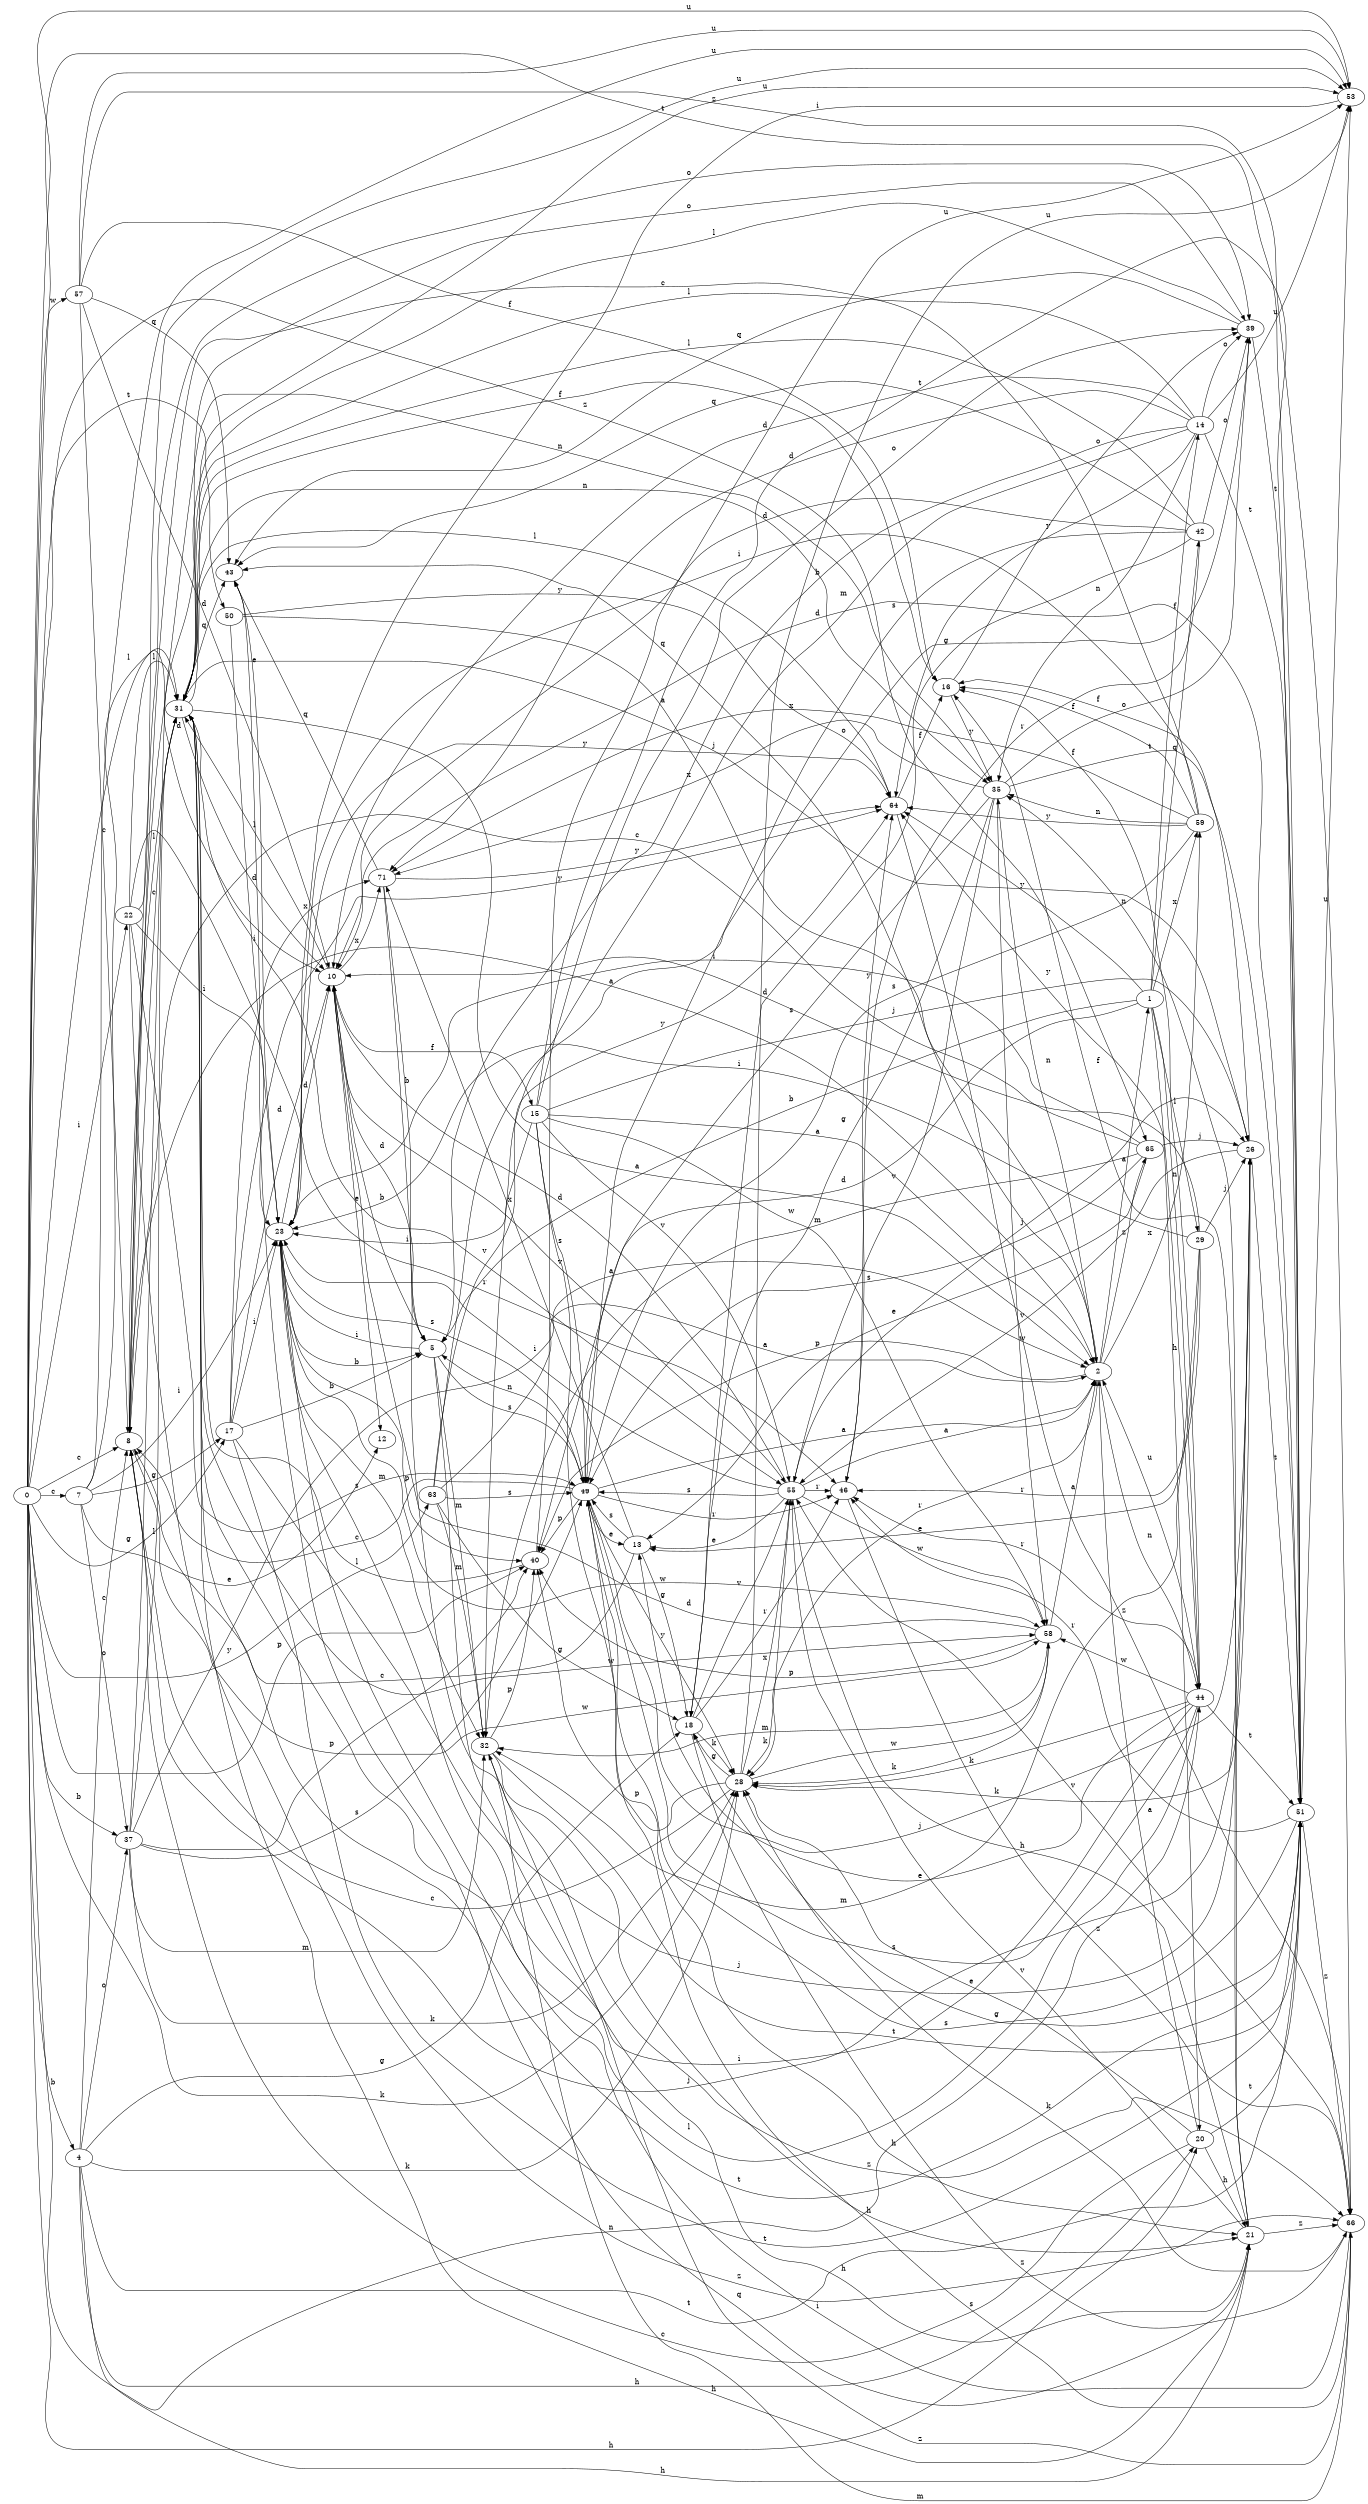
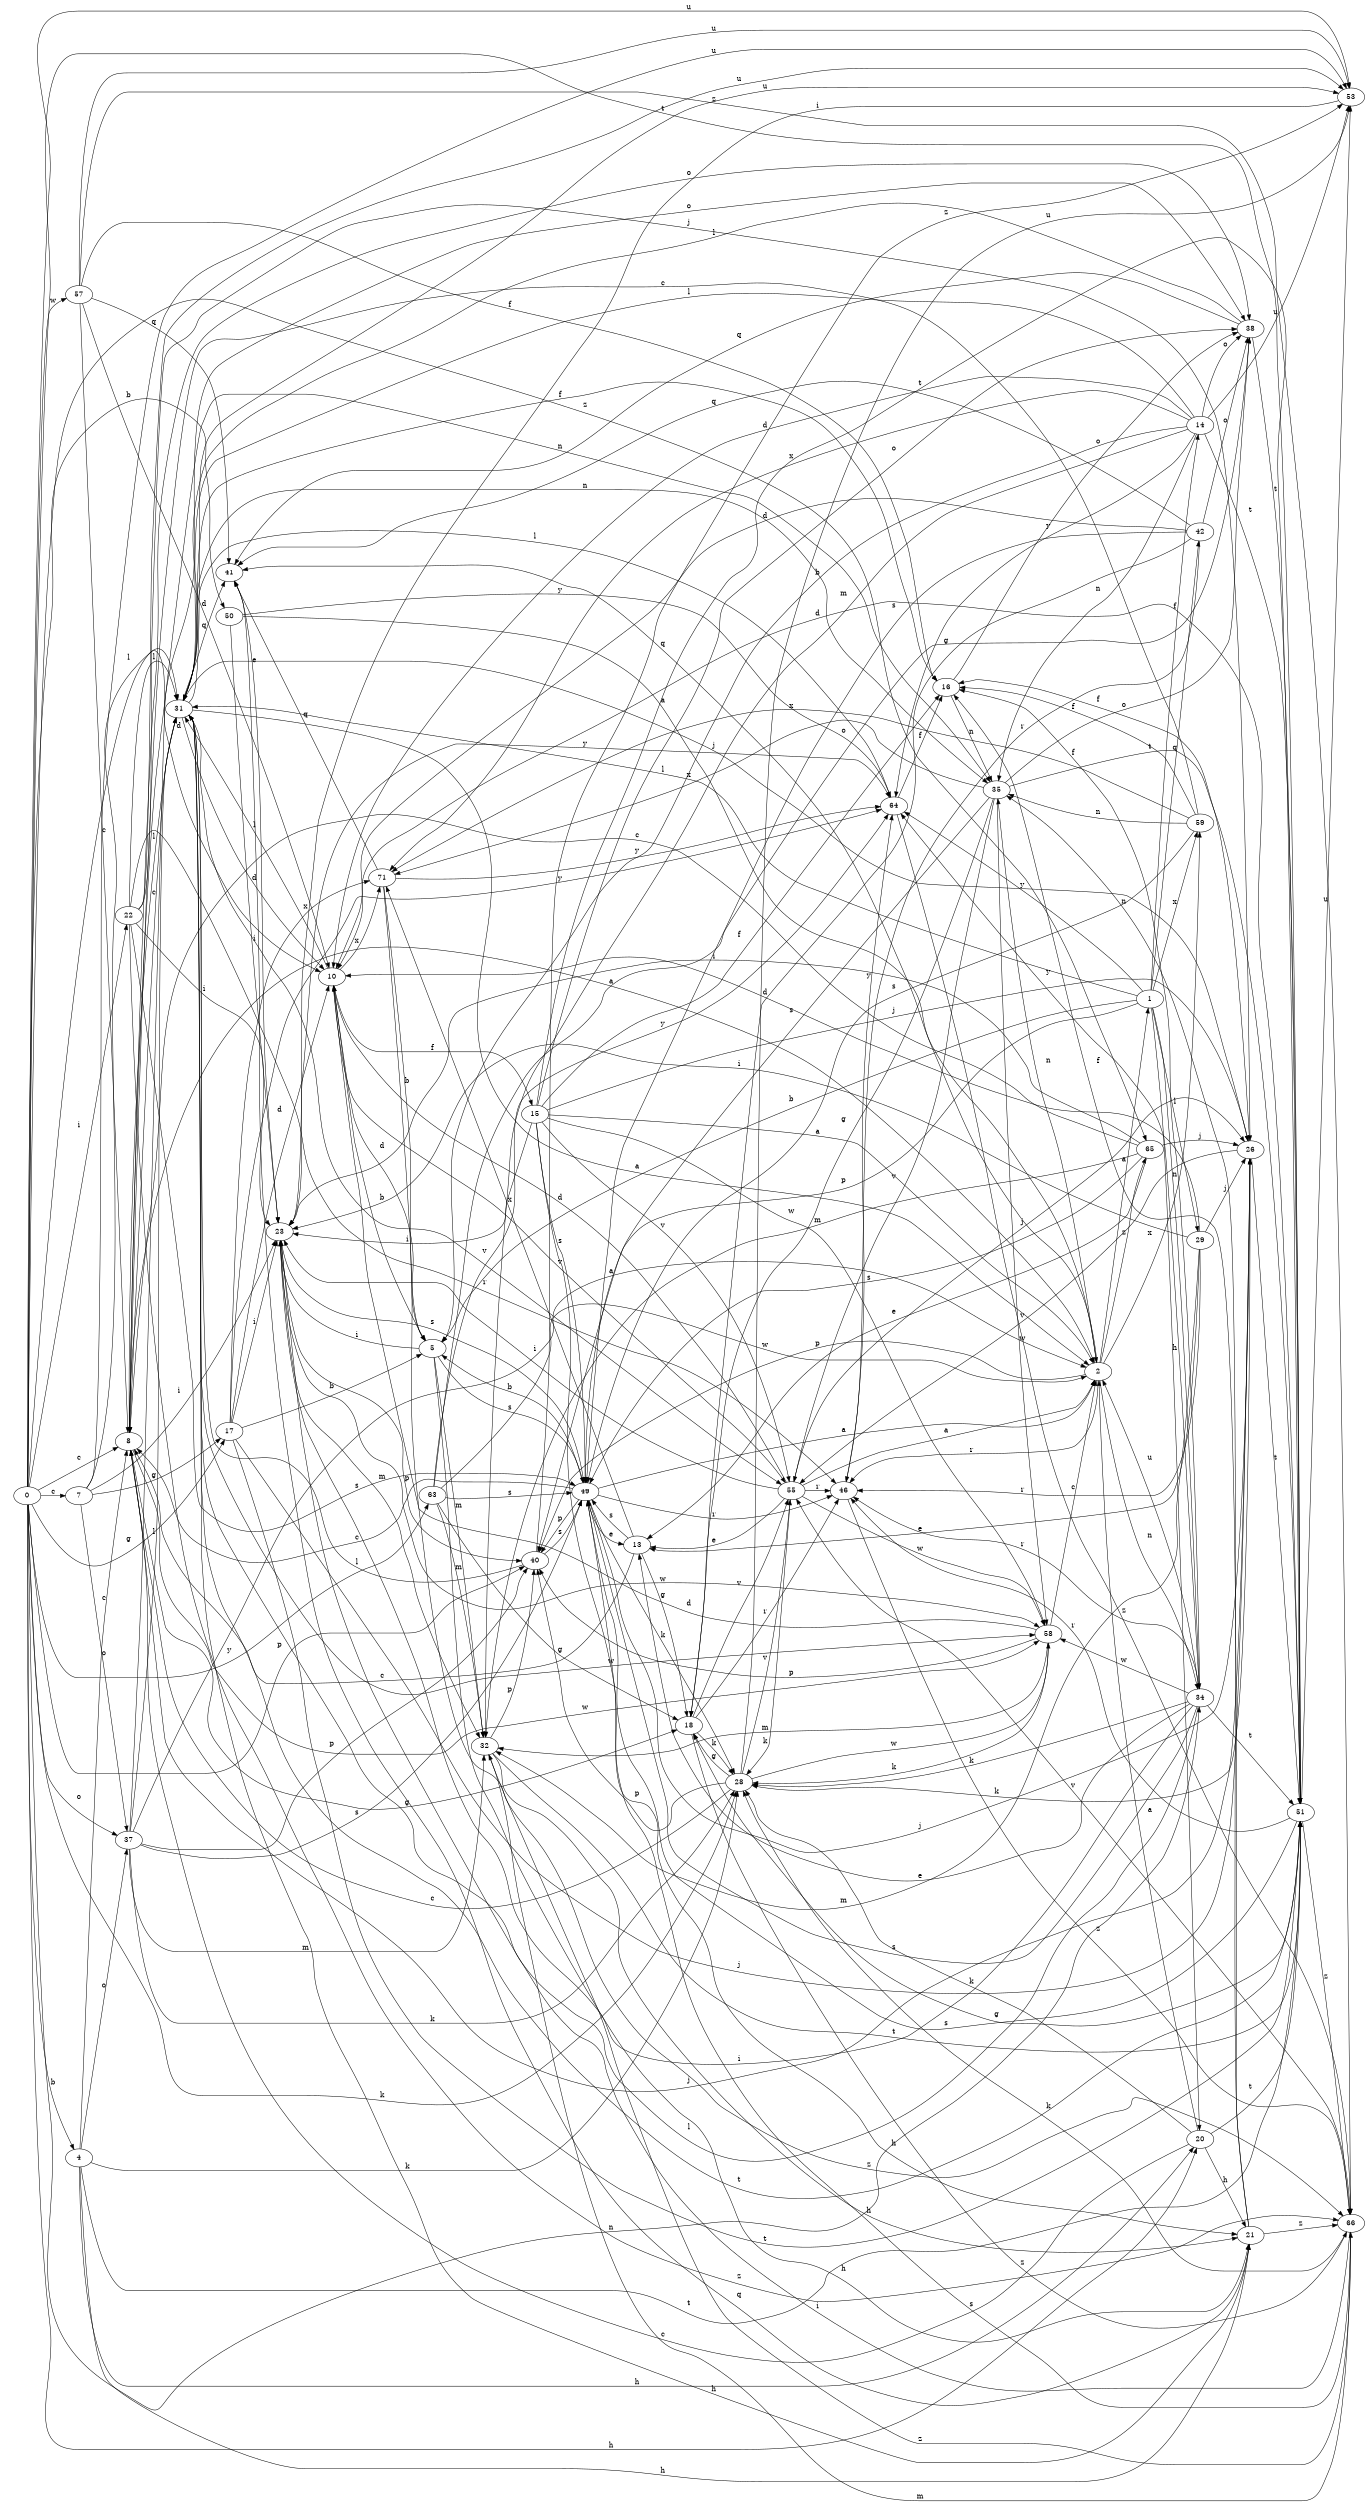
  strict digraph {
    rankdir=LR
    0
    4
    7
    8
    10
    17
    20
    22
    28
-   34 [label=44]
+   34
    37
    40
    50
    51
    53
    57
    63
    65
    21
    31
    23
-   12
    2
    35
    18
    26
-   38 [label=39]
+   38
    58
    5
    15
    55
    n32 [label=71]
    64
    46
    49
    66
    13
    16
    32
-   43
+   43 [label=41]
    1
    14
    29
    42
    59
    0 -> 4 [label=b]
    0 -> 7 [label=c]
    0 -> 8 [label=c]
    0 -> 10 [label=d]
    0 -> 17 [label=g]
    0 -> 20 [label=h]
    0 -> 22 [label=i]
    0 -> 28 [label=k]
    0 -> 34 [label=n]
-   0 -> 37 [label=b]
+   0 -> 37 [label=o]
    0 -> 40 [label=p]
-   0 -> 50 [label=t]
+   0 -> 50 [label=b]
    0 -> 51 [label=t]
    0 -> 53 [label=u]
    0 -> 57 [label=w]
    0 -> 63 [label=y]
    0 -> 65 [label=z]
    4 -> 8 [label=c]
    4 -> 20 [label=h]
    4 -> 28 [label=k]
    4 -> 37 [label=o]
    4 -> 51 [label=t]
    4 -> 21 [label=h]
    7 -> 17 [label=g]
    7 -> 37 [label=o]
    7 -> 53 [label=u]
    7 -> 31 [label=l]
    7 -> 23 [label=i]
-   7 -> 12 [label=e]
    8 -> 31 [label=l]
    8 -> 2 [label=a]
    8 -> 35 [label=n]
-   4 -> 18 [label=g]
+   8 -> 18 [label=g]
    8 -> 26 [label=j]
    8 -> 38 [label=o]
    8 -> 58 [label=w]
    10 -> 31 [label=l]
-   10 -> 12 [label=e]
    10 -> 5 [label=b]
    10 -> 15 [label=f]
    10 -> 55 [label=v]
    10 -> n32 [label=x]
    17 -> 10 [label=d]
    17 -> 51 [label=t]
    17 -> 23 [label=i]
    17 -> 26 [label=j]
    17 -> 5 [label=b]
    17 -> n32 [label=x]
    17 -> 64 [label=y]
    20 -> 8 [label=c]
-   20 -> 28 [label=e]
+   20 -> 28 [label=k]
    20 -> 51 [label=t]
    20 -> 21 [label=h]
    20 -> 2 [label=a]
    22 -> 53 [label=u]
    22 -> 31 [label=l]
    22 -> 23 [label=i]
+   22 -> 26 [label=j]
    22 -> 46 [label=r]
    22 -> 49 [label=s]
    22 -> 66 [label=z]
    28 -> 8 [label=c]
    28 -> 40 [label=p]
    28 -> 53 [label=u]
    28 -> 18 [label=g]
    28 -> 58 [label=w]
-   28 -> 55 [label=x]
+   28 -> 55 [label=v]
    34 -> 28 [label=k]
    34 -> 51 [label=t]
    34 -> 31 [label=l]
    34 -> 23 [label=i]
    34 -> 2 [label=u]
    34 -> 58 [label=w]
    34 -> 64 [label=y]
    34 -> 46 [label=r]
    34 -> 49 [label=s]
    34 -> 13 [label=e]
    34 -> 16 [label=f]
    37 -> 28 [label=k]
    37 -> 40 [label=p]
    37 -> 31 [label=l]
    37 -> 2 [label=a]
    37 -> 38 [label=o]
    37 -> 49 [label=s]
    37 -> 32 [label=m]
-   40 -> 53 [label=u]
+   40 -> 53 [label=z]
    40 -> 31 [label=l]
-   55 -> 49 [label=s]
+   40 -> 49 [label=s]
    50 -> 23 [label=i]
    50 -> 2 [label=a]
    50 -> 64 [label=y]
    51 -> 10 [label=d]
    51 -> 53 [label=u]
    51 -> 18 [label=g]
    51 -> 46 [label=r]
    51 -> 49 [label=s]
    51 -> 66 [label=z]
    53 -> 23 [label=i]
    57 -> 8 [label=c]
    57 -> 10 [label=d]
    57 -> 53 [label=u]
    57 -> 66 [label=z]
    57 -> 16 [label=f]
    57 -> 43 [label=q]
-   63 -> 2 [label=a]
+   63 -> 2 [label=w]
    63 -> 18 [label=g]
    63 -> 38 [label=o]
    63 -> 64 [label=y]
    63 -> 49 [label=s]
    63 -> 32 [label=m]
    65 -> 8 [label=c]
    65 -> 23 [label=i]
    65 -> 26 [label=j]
    65 -> 49 [label=s]
    65 -> 13 [label=e]
    65 -> 32 [label=m]
    21 -> 35 [label=n]
-   21 -> 55 [label=v]
    21 -> 66 [label=z]
    21 -> 16 [label=f]
    21 -> 43 [label=q]
    31 -> 8 [label=c]
    31 -> 10 [label=d]
    31 -> 51 [label=t]
    31 -> 53 [label=u]
    31 -> 21 [label=h]
    31 -> 2 [label=a]
    31 -> 35 [label=n]
    31 -> 26 [label=j]
    31 -> 58 [label=w]
    31 -> 55 [label=v]
    31 -> 16 [label=f]
    31 -> 43 [label=q]
-   23 -> 10 [label=d]
    23 -> 40 [label=p]
    23 -> 58 [label=w]
-   23 -> 5 [label=b]
    23 -> 64 [label=y]
    23 -> 49 [label=s]
    23 -> 32 [label=m]
    2 -> 34 [label=n]
    2 -> 40 [label=p]
    2 -> 65 [label=z]
    2 -> 35 [label=n]
-   2 -> 28 [label=r]
+   2 -> 46 [label=r]
    2 -> 43 [label=q]
    2 -> 1 [label=a]
    2 -> 59 [label=x]
    35 -> 51 [label=t]
    35 -> 18 [label=g]
    35 -> 38 [label=o]
    35 -> 58 [label=w]
    35 -> 55 [label=v]
    35 -> n32 [label=x]
    35 -> 49 [label=s]
    18 -> 28 [label=k]
    18 -> 55 [label=v]
    18 -> 46 [label=r]
    18 -> 66 [label=z]
    26 -> 28 [label=k]
    26 -> 51 [label=t]
    26 -> 55 [label=v]
    26 -> 16 [label=f]
    38 -> 51 [label=t]
    38 -> 31 [label=l]
    38 -> 43 [label=q]
    58 -> 10 [label=d]
    58 -> 28 [label=k]
    58 -> 40 [label=p]
-   58 -> 2 [label=a]
+   58 -> 2 [label=c]
    58 -> 32 [label=m]
    5 -> 10 [label=d]
    5 -> 21 [label=h]
    5 -> 23 [label=i]
    5 -> 49 [label=s]
    5 -> 32 [label=m]
    15 -> 51 [label=t]
    15 -> 21 [label=h]
    15 -> 23 [label=i]
    15 -> 2 [label=a]
    15 -> 26 [label=j]
    15 -> 38 [label=o]
    15 -> 58 [label=w]
    15 -> 55 [label=v]
    15 -> 49 [label=s]
+   15 -> 16 [label=f]
    55 -> 10 [label=d]
    55 -> 28 [label=k]
-   55 -> 21 [label=h]
    55 -> 23 [label=i]
    55 -> 2 [label=a]
    55 -> 26 [label=j]
    55 -> 58 [label=w]
    55 -> 46 [label=r]
    55 -> 13 [label=e]
    n32 -> 5 [label=b]
    n32 -> 64 [label=y]
    n32 -> 66 [label=z]
    n32 -> 43 [label=q]
    64 -> 31 [label=l]
    64 -> 66 [label=z]
    64 -> 16 [label=f]
    46 -> 64 [label=y]
    46 -> 66 [label=z]
    49 -> 8 [label=c]
-   49 -> 28 [label=y]
+   49 -> 28 [label=k]
    49 -> 40 [label=p]
    49 -> 2 [label=a]
    49 -> 26 [label=j]
-   49 -> 5 [label=n]
+   49 -> 5 [label=b]
    49 -> 46 [label=r]
    49 -> 13 [label=e]
    66 -> 28 [label=k]
    66 -> 23 [label=i]
    66 -> 55 [label=v]
    66 -> 49 [label=s]
    66 -> 32 [label=m]
    13 -> 8 [label=c]
    13 -> 18 [label=g]
    13 -> n32 [label=x]
    13 -> 49 [label=s]
-   16 -> 35 [label=y]
+   16 -> 35 [label=n]
    16 -> 38 [label=o]
    32 -> 40 [label=p]
    32 -> 51 [label=t]
    32 -> 21 [label=h]
    32 -> 66 [label=z]
    43 -> 23 [label=e]
    1 -> 20 [label=h]
    1 -> 34 [label=n]
-   1 -> 40 [label=d]
-   42 -> 31 [label=l]
+   1 -> 40 [label=p]
+   1 -> 31 [label=l]
    1 -> 5 [label=b]
    1 -> 64 [label=y]
    1 -> 14 [label=f]
    1 -> 29 [label=l]
    1 -> 42 [label=q]
    1 -> 59 [label=x]
    14 -> 10 [label=d]
    14 -> 51 [label=t]
    14 -> 53 [label=u]
    14 -> 31 [label=l]
    14 -> 35 [label=n]
    14 -> 38 [label=o]
    14 -> 5 [label=b]
-   14 -> n32 [label=d]
+   14 -> n32 [label=x]
    14 -> 64 [label=y]
    14 -> 32 [label=m]
    29 -> 10 [label=d]
    29 -> 23 [label=i]
    29 -> 26 [label=j]
    29 -> 46 [label=r]
    29 -> 13 [label=e]
    29 -> 32 [label=m]
    42 -> 10 [label=d]
    42 -> 18 [label=g]
    42 -> 38 [label=o]
    42 -> 46 [label=r]
    42 -> 49 [label=s]
    42 -> 43 [label=q]
    59 -> 8 [label=c]
-   59 -> 23 [label=i]
    59 -> 35 [label=n]
    59 -> n32 [label=x]
-   59 -> 64 [label=y]
    59 -> 49 [label=s]
    59 -> 16 [label=f]
  }
